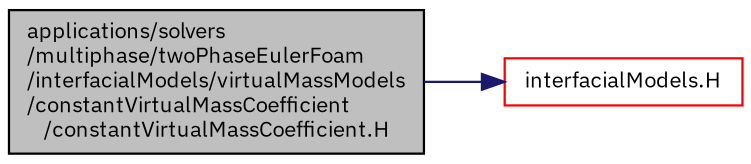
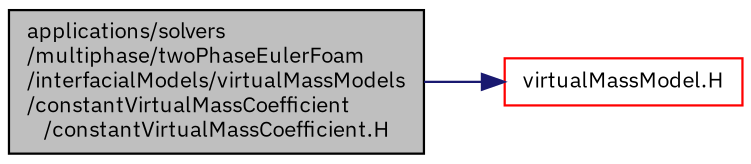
  digraph {
    rankdir=LR
    fontname="IBM Plex Sans"
    node [fontname="IBM Plex Sans" fontsize=10 shape=record]
    n1 [color=black fillcolor=grey75 fontcolor=black height=0.2 label="applications/solvers\l/multiphase/twoPhaseEulerFoam\l/interfacialModels/virtualMassModels\l/constantVirtualMassCoefficient\l/constantVirtualMassCoefficient.H" style=filled width=0.4]
-   n2 [color=red height=0.2 label="interfacialModels.H" width=0.4]
+   n2 [color=red height=0.2 label="virtualMassModel.H" width=0.4]
    n1 -> n2 [color=midnightblue fontname="IBM Plex Sans" fontsize=10 labelfontname=FreeSans labelfontsize=10 style=solid]
  }
